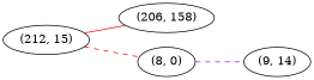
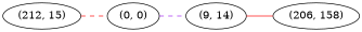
  graph {
    rankdir=LR
    edge [color=red style=dashed weight=1]
    "(212, 15)"
    "(206, 158)"
-   "(0, 0)" [label="(8, 0)"]
+   "(0, 0)"
    "(9, 14)"
-   "(212, 15)" -- "(206, 158)" [style=solid]
+   "(9, 14)" -- "(206, 158)" [style=solid]
    "(212, 15)" -- "(0, 0)"
    "(0, 0)" -- "(9, 14)" [color=purple weight=4]
  }
